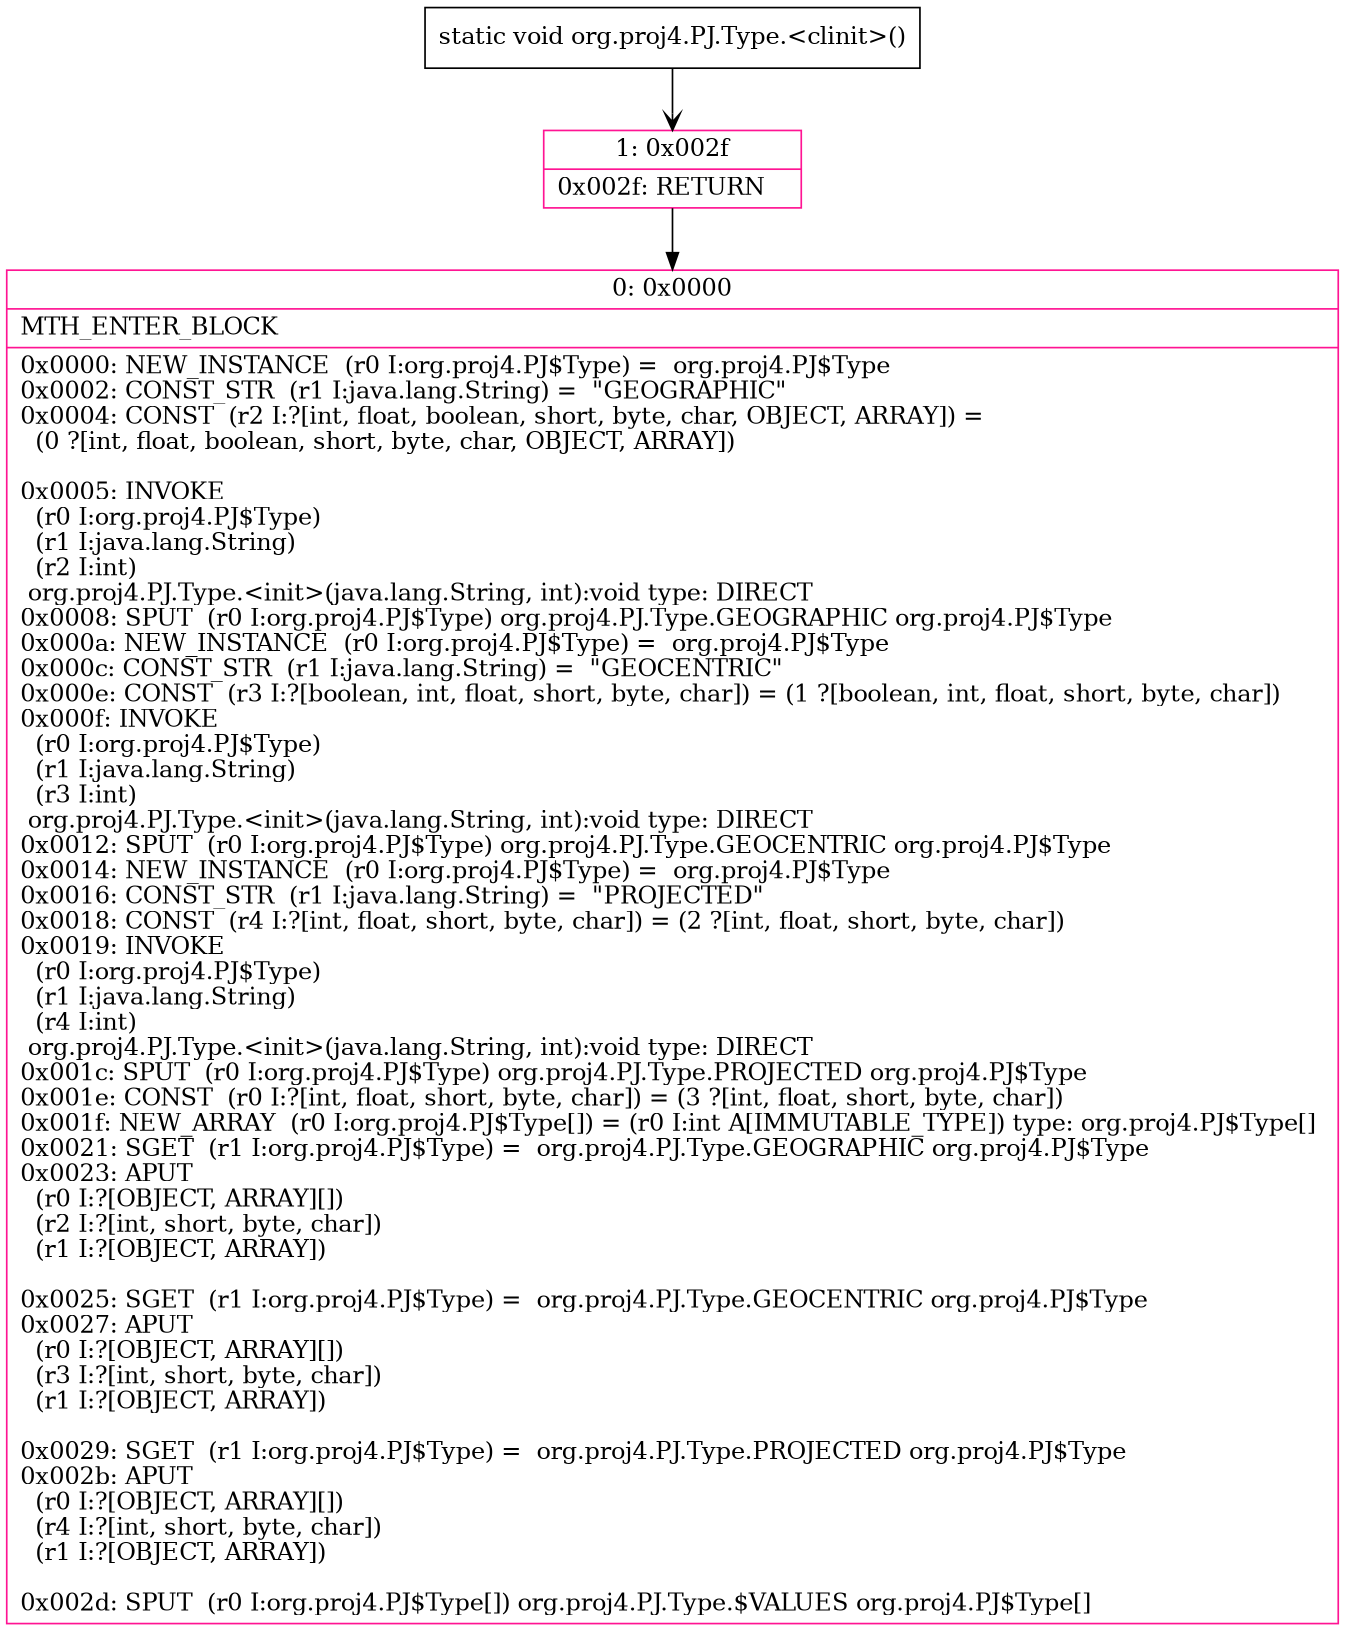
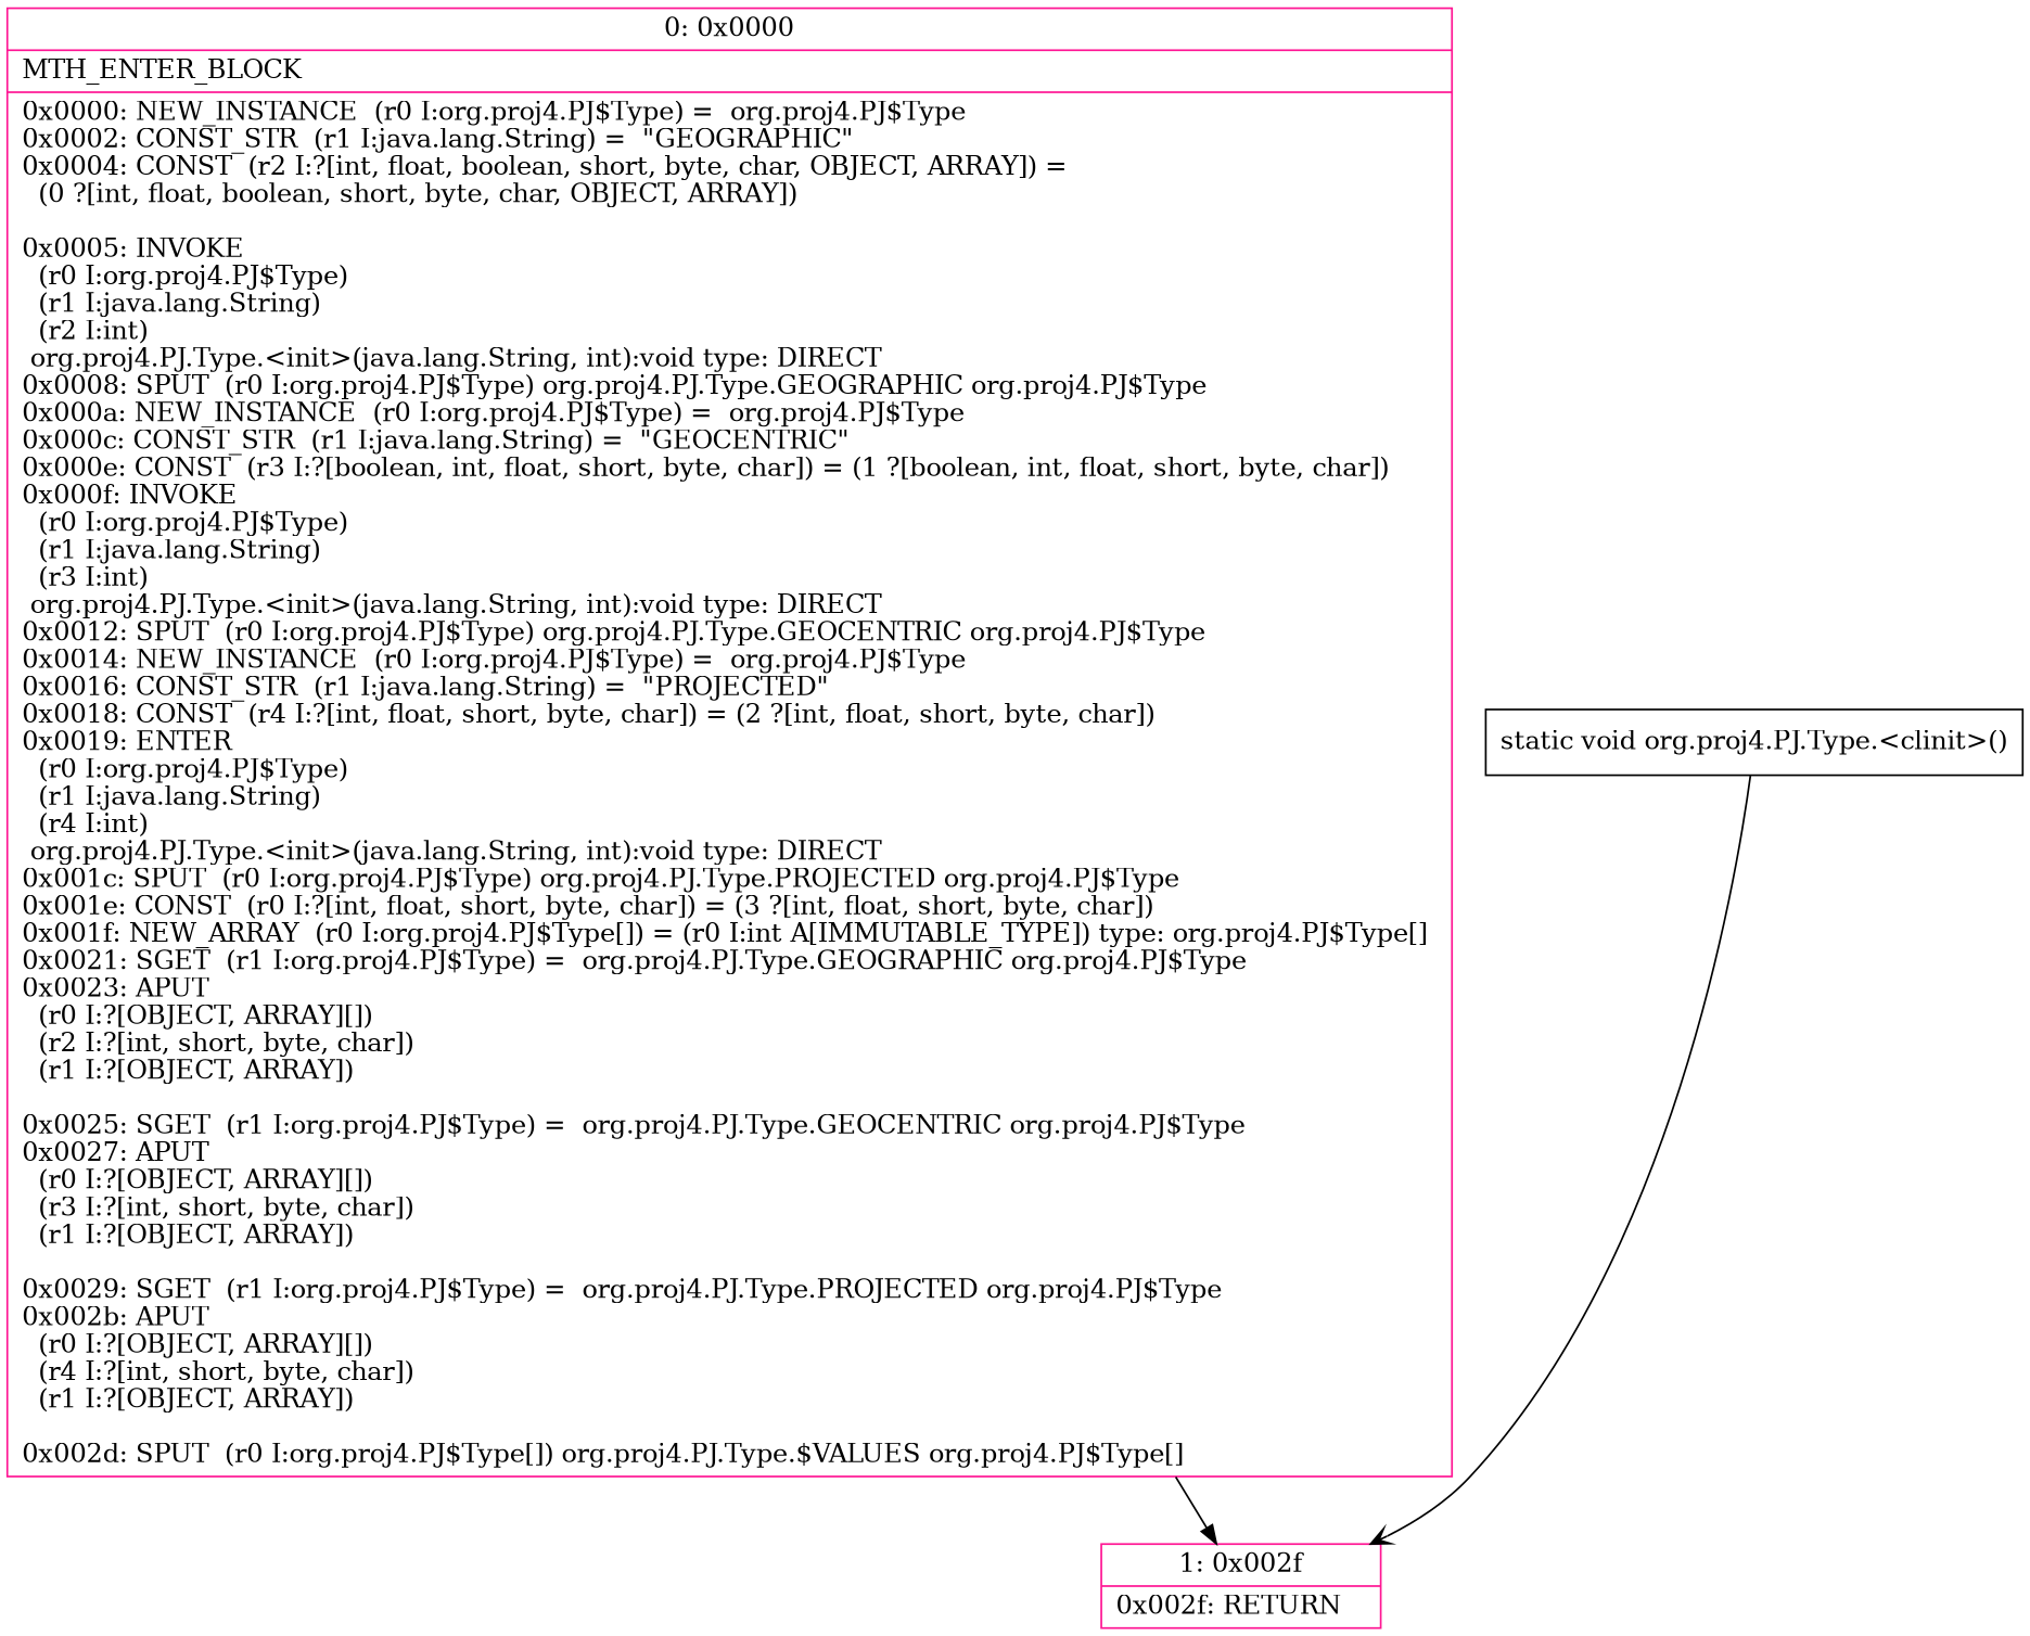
  digraph {
    node [color=deeppink shape=record]
-   n1 [label="{0\:\ 0x0000|MTH_ENTER_BLOCK\l|0x0000: NEW_INSTANCE  (r0 I:org.proj4.PJ$Type) =  org.proj4.PJ$Type \l0x0002: CONST_STR  (r1 I:java.lang.String) =  \"GEOGRAPHIC\" \l0x0004: CONST  (r2 I:?[int, float, boolean, short, byte, char, OBJECT, ARRAY]) = \l  (0 ?[int, float, boolean, short, byte, char, OBJECT, ARRAY])\l \l0x0005: INVOKE  \l  (r0 I:org.proj4.PJ$Type)\l  (r1 I:java.lang.String)\l  (r2 I:int)\l org.proj4.PJ.Type.\<init\>(java.lang.String, int):void type: DIRECT \l0x0008: SPUT  (r0 I:org.proj4.PJ$Type) org.proj4.PJ.Type.GEOGRAPHIC org.proj4.PJ$Type \l0x000a: NEW_INSTANCE  (r0 I:org.proj4.PJ$Type) =  org.proj4.PJ$Type \l0x000c: CONST_STR  (r1 I:java.lang.String) =  \"GEOCENTRIC\" \l0x000e: CONST  (r3 I:?[boolean, int, float, short, byte, char]) = (1 ?[boolean, int, float, short, byte, char]) \l0x000f: INVOKE  \l  (r0 I:org.proj4.PJ$Type)\l  (r1 I:java.lang.String)\l  (r3 I:int)\l org.proj4.PJ.Type.\<init\>(java.lang.String, int):void type: DIRECT \l0x0012: SPUT  (r0 I:org.proj4.PJ$Type) org.proj4.PJ.Type.GEOCENTRIC org.proj4.PJ$Type \l0x0014: NEW_INSTANCE  (r0 I:org.proj4.PJ$Type) =  org.proj4.PJ$Type \l0x0016: CONST_STR  (r1 I:java.lang.String) =  \"PROJECTED\" \l0x0018: CONST  (r4 I:?[int, float, short, byte, char]) = (2 ?[int, float, short, byte, char]) \l0x0019: INVOKE  \l  (r0 I:org.proj4.PJ$Type)\l  (r1 I:java.lang.String)\l  (r4 I:int)\l org.proj4.PJ.Type.\<init\>(java.lang.String, int):void type: DIRECT \l0x001c: SPUT  (r0 I:org.proj4.PJ$Type) org.proj4.PJ.Type.PROJECTED org.proj4.PJ$Type \l0x001e: CONST  (r0 I:?[int, float, short, byte, char]) = (3 ?[int, float, short, byte, char]) \l0x001f: NEW_ARRAY  (r0 I:org.proj4.PJ$Type[]) = (r0 I:int A[IMMUTABLE_TYPE]) type: org.proj4.PJ$Type[] \l0x0021: SGET  (r1 I:org.proj4.PJ$Type) =  org.proj4.PJ.Type.GEOGRAPHIC org.proj4.PJ$Type \l0x0023: APUT  \l  (r0 I:?[OBJECT, ARRAY][])\l  (r2 I:?[int, short, byte, char])\l  (r1 I:?[OBJECT, ARRAY])\l \l0x0025: SGET  (r1 I:org.proj4.PJ$Type) =  org.proj4.PJ.Type.GEOCENTRIC org.proj4.PJ$Type \l0x0027: APUT  \l  (r0 I:?[OBJECT, ARRAY][])\l  (r3 I:?[int, short, byte, char])\l  (r1 I:?[OBJECT, ARRAY])\l \l0x0029: SGET  (r1 I:org.proj4.PJ$Type) =  org.proj4.PJ.Type.PROJECTED org.proj4.PJ$Type \l0x002b: APUT  \l  (r0 I:?[OBJECT, ARRAY][])\l  (r4 I:?[int, short, byte, char])\l  (r1 I:?[OBJECT, ARRAY])\l \l0x002d: SPUT  (r0 I:org.proj4.PJ$Type[]) org.proj4.PJ.Type.$VALUES org.proj4.PJ$Type[] \l}"]
+   n1 [label="{0\:\ 0x0000|MTH_ENTER_BLOCK\l|0x0000: NEW_INSTANCE  (r0 I:org.proj4.PJ$Type) =  org.proj4.PJ$Type \l0x0002: CONST_STR  (r1 I:java.lang.String) =  \"GEOGRAPHIC\" \l0x0004: CONST  (r2 I:?[int, float, boolean, short, byte, char, OBJECT, ARRAY]) = \l  (0 ?[int, float, boolean, short, byte, char, OBJECT, ARRAY])\l \l0x0005: INVOKE  \l  (r0 I:org.proj4.PJ$Type)\l  (r1 I:java.lang.String)\l  (r2 I:int)\l org.proj4.PJ.Type.\<init\>(java.lang.String, int):void type: DIRECT \l0x0008: SPUT  (r0 I:org.proj4.PJ$Type) org.proj4.PJ.Type.GEOGRAPHIC org.proj4.PJ$Type \l0x000a: NEW_INSTANCE  (r0 I:org.proj4.PJ$Type) =  org.proj4.PJ$Type \l0x000c: CONST_STR  (r1 I:java.lang.String) =  \"GEOCENTRIC\" \l0x000e: CONST  (r3 I:?[boolean, int, float, short, byte, char]) = (1 ?[boolean, int, float, short, byte, char]) \l0x000f: INVOKE  \l  (r0 I:org.proj4.PJ$Type)\l  (r1 I:java.lang.String)\l  (r3 I:int)\l org.proj4.PJ.Type.\<init\>(java.lang.String, int):void type: DIRECT \l0x0012: SPUT  (r0 I:org.proj4.PJ$Type) org.proj4.PJ.Type.GEOCENTRIC org.proj4.PJ$Type \l0x0014: NEW_INSTANCE  (r0 I:org.proj4.PJ$Type) =  org.proj4.PJ$Type \l0x0016: CONST_STR  (r1 I:java.lang.String) =  \"PROJECTED\" \l0x0018: CONST  (r4 I:?[int, float, short, byte, char]) = (2 ?[int, float, short, byte, char]) \l0x0019: ENTER  \l  (r0 I:org.proj4.PJ$Type)\l  (r1 I:java.lang.String)\l  (r4 I:int)\l org.proj4.PJ.Type.\<init\>(java.lang.String, int):void type: DIRECT \l0x001c: SPUT  (r0 I:org.proj4.PJ$Type) org.proj4.PJ.Type.PROJECTED org.proj4.PJ$Type \l0x001e: CONST  (r0 I:?[int, float, short, byte, char]) = (3 ?[int, float, short, byte, char]) \l0x001f: NEW_ARRAY  (r0 I:org.proj4.PJ$Type[]) = (r0 I:int A[IMMUTABLE_TYPE]) type: org.proj4.PJ$Type[] \l0x0021: SGET  (r1 I:org.proj4.PJ$Type) =  org.proj4.PJ.Type.GEOGRAPHIC org.proj4.PJ$Type \l0x0023: APUT  \l  (r0 I:?[OBJECT, ARRAY][])\l  (r2 I:?[int, short, byte, char])\l  (r1 I:?[OBJECT, ARRAY])\l \l0x0025: SGET  (r1 I:org.proj4.PJ$Type) =  org.proj4.PJ.Type.GEOCENTRIC org.proj4.PJ$Type \l0x0027: APUT  \l  (r0 I:?[OBJECT, ARRAY][])\l  (r3 I:?[int, short, byte, char])\l  (r1 I:?[OBJECT, ARRAY])\l \l0x0029: SGET  (r1 I:org.proj4.PJ$Type) =  org.proj4.PJ.Type.PROJECTED org.proj4.PJ$Type \l0x002b: APUT  \l  (r0 I:?[OBJECT, ARRAY][])\l  (r4 I:?[int, short, byte, char])\l  (r1 I:?[OBJECT, ARRAY])\l \l0x002d: SPUT  (r0 I:org.proj4.PJ$Type[]) org.proj4.PJ.Type.$VALUES org.proj4.PJ$Type[] \l}"]
    n2 [label="{1\:\ 0x002f|0x002f: RETURN   \l}"]
    n3 [color=black label="{static void org.proj4.PJ.Type.\<clinit\>() }"]
-   n2 -> n1 [arrowhead=normal]
+   n1 -> n2 [arrowhead=normal]
    n3 -> n2 [arrowhead=vee]
  }
